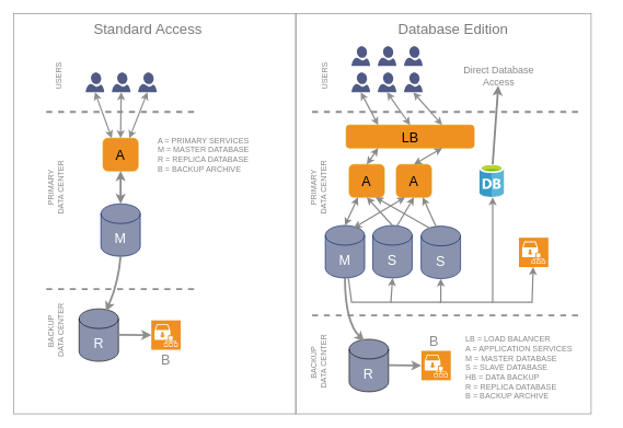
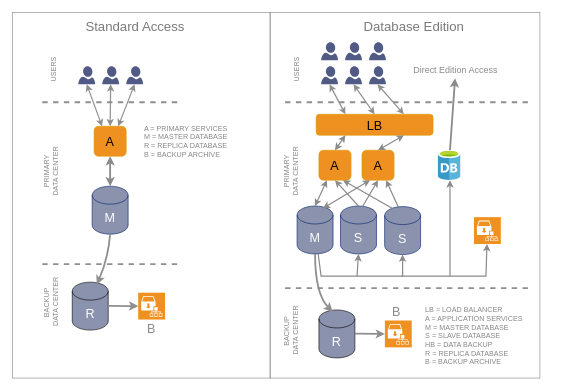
  <mxCell id="0" />
  <mxCell id="1" parent="0" />
  <mxCell id="2" value="" style="rounded=0;whiteSpace=wrap;html=1;fillColor=none;strokeColor=#828282;" vertex="1" parent="1"><mxGeometry x="20" y="20" width="430" height="610" as="geometry" /></mxCell>
  <mxCell id="3" value="" style="rounded=0;whiteSpace=wrap;html=1;fillColor=none;strokeColor=#828282;" vertex="1" parent="1"><mxGeometry x="450" y="20" width="450" height="610" as="geometry" /></mxCell>
  <mxCell id="4" value="" style="sketch=0;aspect=fixed;pointerEvents=1;shadow=0;dashed=0;html=1;strokeColor=none;labelPosition=center;verticalLabelPosition=bottom;verticalAlign=top;align=center;fillColor=#515a85;shape=mxgraph.azure.user" vertex="1" parent="1"><mxGeometry x="130" y="110" width="28.2" height="30" as="geometry" /></mxCell>
  <mxCell id="5" value="" style="sketch=0;aspect=fixed;pointerEvents=1;shadow=0;dashed=0;html=1;strokeColor=none;labelPosition=center;verticalLabelPosition=bottom;verticalAlign=top;align=center;fillColor=#515a85;shape=mxgraph.azure.user" vertex="1" parent="1"><mxGeometry x="170" y="110" width="28.2" height="30" as="geometry" /></mxCell>
  <mxCell id="6" value="" style="sketch=0;aspect=fixed;pointerEvents=1;shadow=0;dashed=0;html=1;strokeColor=none;labelPosition=center;verticalLabelPosition=bottom;verticalAlign=top;align=center;fillColor=#515a85;shape=mxgraph.azure.user" vertex="1" parent="1"><mxGeometry x="210" y="110" width="28.2" height="30" as="geometry" /></mxCell>
  <mxCell id="7" value="" style="edgeStyle=none;orthogonalLoop=1;jettySize=auto;html=1;rounded=0;endArrow=none;endFill=0;dashed=1;strokeWidth=3;strokeColor=#8F8F8F;" edge="1" parent="1"><mxGeometry width="80" relative="1" as="geometry"><mxPoint x="70" y="170" as="sourcePoint" /><mxPoint x="300" y="170" as="targetPoint" /><Array as="points" /></mxGeometry></mxCell>
  <mxCell id="8" value="&lt;font style=&quot;font-size: 21px;&quot;&gt;A&lt;/font&gt;" style="rounded=1;whiteSpace=wrap;html=1;fillColor=#ef9120;strokeColor=#d79b00;" vertex="1" parent="1"><mxGeometry x="156.4" y="210" width="53.6" height="50" as="geometry" /></mxCell>
  <mxCell id="9" value="" style="edgeStyle=none;orthogonalLoop=1;jettySize=auto;html=1;rounded=0;endArrow=none;endFill=0;dashed=1;strokeWidth=3;strokeColor=#8F8F8F;" edge="1" parent="1"><mxGeometry width="80" relative="1" as="geometry"><mxPoint x="70" y="440" as="sourcePoint" /><mxPoint x="300" y="440" as="targetPoint" /><Array as="points" /></mxGeometry></mxCell>
  <mxCell id="10" value="&lt;font style=&quot;font-size: 21px;&quot;&gt;M&lt;/font&gt;" style="shape=cylinder3;whiteSpace=wrap;html=1;boundedLbl=1;backgroundOutline=1;size=15;fillColor=#8a92ad;fontColor=#ffffff;strokeColor=#00216B;" vertex="1" parent="1"><mxGeometry x="153.2" y="310" width="60" height="80" as="geometry" /></mxCell>
  <mxCell id="11" value="&lt;font color=&quot;#ffffff&quot; style=&quot;font-size: 21px;&quot;&gt;R&lt;/font&gt;" style="shape=cylinder3;whiteSpace=wrap;html=1;boundedLbl=1;backgroundOutline=1;size=15;fillColor=#8b92ad;" vertex="1" parent="1"><mxGeometry x="120" y="470" width="60" height="80" as="geometry" /></mxCell>
  <mxCell id="12" value="" style="shadow=0;dashed=0;html=1;strokeColor=none;fillColor=#ef9020;labelPosition=center;verticalLabelPosition=bottom;verticalAlign=top;align=center;outlineConnect=0;shape=mxgraph.veeam.archive_tier;" vertex="1" parent="1"><mxGeometry x="230" y="487.6" width="44.8" height="44.8" as="geometry" /></mxCell>
  <mxCell id="13" value="" style="edgeStyle=none;orthogonalLoop=1;jettySize=auto;html=1;rounded=0;strokeWidth=3;strokeColor=#8F8F8F;" edge="1" parent="1"><mxGeometry width="80" relative="1" as="geometry"><mxPoint x="180" y="509.5" as="sourcePoint" /><mxPoint x="230" y="510" as="targetPoint" /><Array as="points" /></mxGeometry></mxCell>
  <mxCell id="14" value="" style="edgeStyle=none;orthogonalLoop=1;jettySize=auto;html=1;rounded=0;exitX=0.5;exitY=1;exitDx=0;exitDy=0;exitPerimeter=0;entryX=0.683;entryY=0.05;entryDx=0;entryDy=0;entryPerimeter=0;strokeWidth=3;curved=1;strokeColor=#8F8F8F;" edge="1" parent="1" source="10" target="11"><mxGeometry width="80" relative="1" as="geometry"><mxPoint x="550" y="590" as="sourcePoint" /><mxPoint x="630" y="590" as="targetPoint" /><Array as="points"><mxPoint x="180" y="430" /></Array></mxGeometry></mxCell>
  <mxCell id="15" value="" style="edgeStyle=none;orthogonalLoop=1;jettySize=auto;html=1;rounded=0;exitX=0.5;exitY=1;exitDx=0;exitDy=0;entryX=0.5;entryY=0;entryDx=0;entryDy=0;entryPerimeter=0;startArrow=classic;startFill=1;strokeWidth=3;strokeColor=#8A8A8A;" edge="1" parent="1" source="8" target="10"><mxGeometry width="80" relative="1" as="geometry"><mxPoint x="550" y="590" as="sourcePoint" /><mxPoint x="630" y="590" as="targetPoint" /><Array as="points" /></mxGeometry></mxCell>
  <mxCell id="16" value="USERS" style="text;strokeColor=none;align=center;fillColor=none;html=1;verticalAlign=middle;whiteSpace=wrap;rounded=0;rotation=-90;fontColor=#878787;" vertex="1" parent="1"><mxGeometry x="60" y="100" width="60" height="30" as="geometry" /></mxCell>
  <mxCell id="17" value="PRIMARY&lt;br&gt;DATA CENTER" style="text;strokeColor=none;align=center;fillColor=none;html=1;verticalAlign=middle;whiteSpace=wrap;rounded=0;rotation=-90;fontColor=#878787;" vertex="1" parent="1"><mxGeometry x="35" y="270" width="100" height="30" as="geometry" /></mxCell>
  <mxCell id="18" value="BACKUP&amp;nbsp;&lt;div&gt;DATA CENTER&lt;/div&gt;" style="text;strokeColor=none;align=center;fillColor=none;html=1;verticalAlign=middle;whiteSpace=wrap;rounded=0;rotation=-90;fontColor=#878787;" vertex="1" parent="1"><mxGeometry x="30" y="487.6" width="110" height="30" as="geometry" /></mxCell>
  <mxCell id="19" value="" style="edgeStyle=none;orthogonalLoop=1;jettySize=auto;html=1;rounded=0;exitX=0.5;exitY=1;exitDx=0;exitDy=0;exitPerimeter=0;entryX=0.25;entryY=0;entryDx=0;entryDy=0;strokeWidth=2;startArrow=classic;startFill=1;strokeColor=#8F8F8F;" edge="1" parent="1" source="4" target="8"><mxGeometry width="80" relative="1" as="geometry"><mxPoint x="550" y="580" as="sourcePoint" /><mxPoint x="630" y="580" as="targetPoint" /><Array as="points" /></mxGeometry></mxCell>
  <mxCell id="20" value="" style="edgeStyle=none;orthogonalLoop=1;jettySize=auto;html=1;rounded=0;exitX=0.5;exitY=1;exitDx=0;exitDy=0;exitPerimeter=0;entryX=0.75;entryY=0;entryDx=0;entryDy=0;strokeWidth=2;startArrow=classic;startFill=1;strokeColor=#8F8F8F;" edge="1" parent="1" source="6" target="8"><mxGeometry width="80" relative="1" as="geometry"><mxPoint x="550" y="580" as="sourcePoint" /><mxPoint x="630" y="580" as="targetPoint" /><Array as="points" /></mxGeometry></mxCell>
  <mxCell id="21" value="" style="edgeStyle=none;orthogonalLoop=1;jettySize=auto;html=1;rounded=0;exitX=0.5;exitY=1;exitDx=0;exitDy=0;exitPerimeter=0;entryX=0.5;entryY=0;entryDx=0;entryDy=0;strokeWidth=2;startArrow=classic;startFill=1;strokeColor=#8F8F8F;" edge="1" parent="1" source="5" target="8"><mxGeometry width="80" relative="1" as="geometry"><mxPoint x="620" y="423" as="sourcePoint" /><mxPoint x="700" y="423" as="targetPoint" /><Array as="points" /></mxGeometry></mxCell>
  <mxCell id="22" value="&lt;font color=&quot;#8a8a8a&quot; style=&quot;font-size: 21px;&quot;&gt;B&lt;/font&gt;" style="text;strokeColor=none;align=center;fillColor=none;html=1;verticalAlign=middle;whiteSpace=wrap;rounded=0;" vertex="1" parent="1"><mxGeometry x="222.4" y="532.4" width="60" height="30" as="geometry" /></mxCell>
  <mxCell id="23" value="A = PRIMARY SERVICES&lt;br&gt;M = MASTER DATABASE&lt;br&gt;R = REPLICA DATABASE&lt;br&gt;B = BACKUP ARCHIVE" style="text;strokeColor=none;align=left;fillColor=none;html=1;verticalAlign=middle;whiteSpace=wrap;rounded=0;fontColor=#878787;" vertex="1" parent="1"><mxGeometry x="238.2" y="210" width="170" height="50" as="geometry" /></mxCell>
  <mxCell id="24" value="" style="sketch=0;aspect=fixed;pointerEvents=1;shadow=0;dashed=0;html=1;strokeColor=none;labelPosition=center;verticalLabelPosition=bottom;verticalAlign=top;align=center;fillColor=#515a85;shape=mxgraph.azure.user" vertex="1" parent="1"><mxGeometry x="535" y="110" width="28.2" height="30" as="geometry" /></mxCell>
  <mxCell id="25" value="" style="sketch=0;aspect=fixed;pointerEvents=1;shadow=0;dashed=0;html=1;strokeColor=none;labelPosition=center;verticalLabelPosition=bottom;verticalAlign=top;align=center;fillColor=#515a85;shape=mxgraph.azure.user" vertex="1" parent="1"><mxGeometry x="575" y="110" width="28.2" height="30" as="geometry" /></mxCell>
  <mxCell id="26" value="" style="sketch=0;aspect=fixed;pointerEvents=1;shadow=0;dashed=0;html=1;strokeColor=none;labelPosition=center;verticalLabelPosition=bottom;verticalAlign=top;align=center;fillColor=#515a85;shape=mxgraph.azure.user" vertex="1" parent="1"><mxGeometry x="615" y="110" width="28.2" height="30" as="geometry" /></mxCell>
  <mxCell id="27" value="" style="edgeStyle=none;orthogonalLoop=1;jettySize=auto;html=1;rounded=0;endArrow=none;endFill=0;dashed=1;strokeWidth=3;strokeColor=#8F8F8F;" edge="1" parent="1"><mxGeometry width="80" relative="1" as="geometry"><mxPoint x="475" y="170" as="sourcePoint" /><mxPoint x="880" y="170" as="targetPoint" /><Array as="points" /></mxGeometry></mxCell>
  <mxCell id="28" value="&lt;font style=&quot;font-size: 21px;&quot;&gt;A&lt;/font&gt;" style="rounded=1;whiteSpace=wrap;html=1;fillColor=#ef9120;strokeColor=#d79b00;" vertex="1" parent="1"><mxGeometry x="531.4" y="250" width="53.6" height="50" as="geometry" /></mxCell>
  <mxCell id="29" value="" style="edgeStyle=none;orthogonalLoop=1;jettySize=auto;html=1;rounded=0;endArrow=none;endFill=0;dashed=1;strokeWidth=3;strokeColor=#8F8F8F;" edge="1" parent="1"><mxGeometry width="80" relative="1" as="geometry"><mxPoint x="475" y="480" as="sourcePoint" /><mxPoint x="880" y="480" as="targetPoint" /><Array as="points" /></mxGeometry></mxCell>
  <mxCell id="30" value="&lt;font style=&quot;font-size: 21px;&quot;&gt;M&lt;/font&gt;" style="shape=cylinder3;whiteSpace=wrap;html=1;boundedLbl=1;backgroundOutline=1;size=15;fillColor=#8a92ad;fontColor=#ffffff;strokeColor=#00216B;" vertex="1" parent="1"><mxGeometry x="495" y="343" width="60" height="80" as="geometry" /></mxCell>
  <mxCell id="31" value="&lt;font color=&quot;#ffffff&quot; style=&quot;font-size: 21px;&quot;&gt;R&lt;/font&gt;" style="shape=cylinder3;whiteSpace=wrap;html=1;boundedLbl=1;backgroundOutline=1;size=15;fillColor=#8b92ad;" vertex="1" parent="1"><mxGeometry x="531.4" y="516.4" width="60" height="80" as="geometry" /></mxCell>
  <mxCell id="32" value="" style="shadow=0;dashed=0;html=1;strokeColor=none;fillColor=#ef9020;labelPosition=center;verticalLabelPosition=bottom;verticalAlign=top;align=center;outlineConnect=0;shape=mxgraph.veeam.archive_tier;" vertex="1" parent="1"><mxGeometry x="641.4" y="534" width="44.8" height="44.8" as="geometry" /></mxCell>
  <mxCell id="33" value="" style="edgeStyle=none;orthogonalLoop=1;jettySize=auto;html=1;rounded=0;strokeWidth=3;strokeColor=#8F8F8F;" edge="1" parent="1"><mxGeometry width="80" relative="1" as="geometry"><mxPoint x="591.4" y="555.9" as="sourcePoint" /><mxPoint x="641.4" y="556.4" as="targetPoint" /><Array as="points" /></mxGeometry></mxCell>
  <mxCell id="34" value="" style="edgeStyle=none;orthogonalLoop=1;jettySize=auto;html=1;rounded=0;exitX=0.5;exitY=1;exitDx=0;exitDy=0;exitPerimeter=0;entryX=0.383;entryY=0.038;entryDx=0;entryDy=0;entryPerimeter=0;strokeWidth=3;curved=1;strokeColor=#8F8F8F;" edge="1" parent="1" source="30" target="31"><mxGeometry width="80" relative="1" as="geometry"><mxPoint x="955" y="590" as="sourcePoint" /><mxPoint x="1035" y="590" as="targetPoint" /><Array as="points"><mxPoint x="525" y="490" /></Array></mxGeometry></mxCell>
  <mxCell id="35" value="" style="edgeStyle=none;orthogonalLoop=1;jettySize=auto;html=1;rounded=0;exitX=0.25;exitY=1;exitDx=0;exitDy=0;entryX=0.5;entryY=0;entryDx=0;entryDy=0;entryPerimeter=0;startArrow=classic;startFill=1;strokeWidth=2;strokeColor=#8A8A8A;" edge="1" parent="1" source="28" target="30"><mxGeometry width="80" relative="1" as="geometry"><mxPoint x="955" y="590" as="sourcePoint" /><mxPoint x="1035" y="590" as="targetPoint" /><Array as="points" /></mxGeometry></mxCell>
  <mxCell id="36" value="USERS" style="text;strokeColor=none;align=center;fillColor=none;html=1;verticalAlign=middle;whiteSpace=wrap;rounded=0;rotation=-90;fontColor=#878787;" vertex="1" parent="1"><mxGeometry x="465" y="100" width="60" height="30" as="geometry" /></mxCell>
  <mxCell id="37" value="PRIMARY&lt;br&gt;DATA CENTER" style="text;strokeColor=none;align=center;fillColor=none;html=1;verticalAlign=middle;whiteSpace=wrap;rounded=0;rotation=-90;fontColor=#878787;" vertex="1" parent="1"><mxGeometry x="435" y="270" width="100" height="30" as="geometry" /></mxCell>
  <mxCell id="38" value="BACKUP&amp;nbsp;&lt;div&gt;DATA CENTER&lt;/div&gt;" style="text;strokeColor=none;align=center;fillColor=none;html=1;verticalAlign=middle;whiteSpace=wrap;rounded=0;rotation=-90;fontColor=#878787;" vertex="1" parent="1"><mxGeometry x="430" y="535.2" width="110" height="30" as="geometry" /></mxCell>
  <mxCell id="39" value="" style="edgeStyle=none;orthogonalLoop=1;jettySize=auto;html=1;rounded=0;exitX=0.5;exitY=1;exitDx=0;exitDy=0;exitPerimeter=0;strokeWidth=2;startArrow=classic;startFill=1;strokeColor=#8F8F8F;entryX=0.25;entryY=0;entryDx=0;entryDy=0;" edge="1" parent="1" source="24" target="47"><mxGeometry width="80" relative="1" as="geometry"><mxPoint x="955" y="580" as="sourcePoint" /><mxPoint x="555" y="190" as="targetPoint" /><Array as="points" /></mxGeometry></mxCell>
  <mxCell id="40" value="" style="edgeStyle=none;orthogonalLoop=1;jettySize=auto;html=1;rounded=0;exitX=0.5;exitY=1;exitDx=0;exitDy=0;exitPerimeter=0;strokeWidth=2;startArrow=classic;startFill=1;strokeColor=#8F8F8F;entryX=0.75;entryY=0;entryDx=0;entryDy=0;" edge="1" parent="1" source="26" target="47"><mxGeometry width="80" relative="1" as="geometry"><mxPoint x="955" y="580" as="sourcePoint" /><mxPoint x="645" y="200" as="targetPoint" /><Array as="points" /></mxGeometry></mxCell>
  <mxCell id="41" value="" style="edgeStyle=none;orthogonalLoop=1;jettySize=auto;html=1;rounded=0;exitX=0.5;exitY=1;exitDx=0;exitDy=0;exitPerimeter=0;strokeWidth=2;startArrow=classic;startFill=1;strokeColor=#8F8F8F;entryX=0.5;entryY=0;entryDx=0;entryDy=0;" edge="1" parent="1" source="25" target="47"><mxGeometry width="80" relative="1" as="geometry"><mxPoint x="1025" y="423" as="sourcePoint" /><mxPoint x="625" y="210" as="targetPoint" /><Array as="points" /></mxGeometry></mxCell>
  <mxCell id="42" value="&lt;font color=&quot;#8a8a8a&quot; style=&quot;font-size: 21px;&quot;&gt;B&lt;/font&gt;" style="text;strokeColor=none;align=center;fillColor=none;html=1;verticalAlign=middle;whiteSpace=wrap;rounded=0;" vertex="1" parent="1"><mxGeometry x="631.4" y="504" width="60" height="30" as="geometry" /></mxCell>
  <mxCell id="43" value="LB = LOAD BALANCER&lt;br&gt;A = APPLICATION SERVICES&lt;br&gt;M = MASTER DATABASE&lt;br&gt;S = SLAVE DATABASE&lt;br&gt;HB = DATA BACKUP&lt;br&gt;R = REPLICA DATABASE&lt;br&gt;B = BACKUP ARCHIVE" style="text;strokeColor=none;align=left;fillColor=none;html=1;verticalAlign=middle;whiteSpace=wrap;rounded=0;fontColor=#878787;" vertex="1" parent="1"><mxGeometry x="707" y="504" width="220" height="112.4" as="geometry" /></mxCell>
  <mxCell id="44" value="" style="sketch=0;aspect=fixed;pointerEvents=1;shadow=0;dashed=0;html=1;strokeColor=none;labelPosition=center;verticalLabelPosition=bottom;verticalAlign=top;align=center;fillColor=#515a85;shape=mxgraph.azure.user" vertex="1" parent="1"><mxGeometry x="535" y="70" width="28.2" height="30" as="geometry" /></mxCell>
  <mxCell id="45" value="" style="sketch=0;aspect=fixed;pointerEvents=1;shadow=0;dashed=0;html=1;strokeColor=none;labelPosition=center;verticalLabelPosition=bottom;verticalAlign=top;align=center;fillColor=#515a85;shape=mxgraph.azure.user" vertex="1" parent="1"><mxGeometry x="575" y="70" width="28.2" height="30" as="geometry" /></mxCell>
  <mxCell id="46" value="" style="sketch=0;aspect=fixed;pointerEvents=1;shadow=0;dashed=0;html=1;strokeColor=none;labelPosition=center;verticalLabelPosition=bottom;verticalAlign=top;align=center;fillColor=#515a85;shape=mxgraph.azure.user" vertex="1" parent="1"><mxGeometry x="615" y="70" width="28.2" height="30" as="geometry" /></mxCell>
  <mxCell id="47" value="&lt;font style=&quot;font-size: 21px;&quot;&gt;LB&lt;/font&gt;" style="rounded=1;whiteSpace=wrap;html=1;fillColor=#ef9120;strokeColor=#d79b00;" vertex="1" parent="1"><mxGeometry x="526.8" y="190" width="195" height="35" as="geometry" /></mxCell>
  <mxCell id="48" value="&lt;font style=&quot;font-size: 21px;&quot;&gt;A&lt;/font&gt;" style="rounded=1;whiteSpace=wrap;html=1;fillColor=#ef9120;strokeColor=#d79b00;" vertex="1" parent="1"><mxGeometry x="603.2" y="250" width="53.6" height="50" as="geometry" /></mxCell>
  <mxCell id="49" value="&lt;font style=&quot;font-size: 21px;&quot;&gt;S&lt;/font&gt;" style="shape=cylinder3;whiteSpace=wrap;html=1;boundedLbl=1;backgroundOutline=1;size=15;fillColor=#8a92ad;fontColor=#ffffff;strokeColor=#00216B;" vertex="1" parent="1"><mxGeometry x="567.4" y="343" width="60" height="80" as="geometry" /></mxCell>
  <mxCell id="50" value="&lt;font style=&quot;font-size: 21px;&quot;&gt;S&lt;/font&gt;" style="shape=cylinder3;whiteSpace=wrap;html=1;boundedLbl=1;backgroundOutline=1;size=15;fillColor=#8a92ad;fontColor=#ffffff;strokeColor=#00216B;" vertex="1" parent="1"><mxGeometry x="641" y="344" width="60" height="80" as="geometry" /></mxCell>
  <mxCell id="51" value="" style="edgeStyle=none;orthogonalLoop=1;jettySize=auto;html=1;rounded=0;entryX=0.5;entryY=1;entryDx=0;entryDy=0;startArrow=none;startFill=0;strokeWidth=2;strokeColor=#8A8A8A;exitX=0.5;exitY=0;exitDx=0;exitDy=0;exitPerimeter=0;" edge="1" parent="1" source="49" target="28"><mxGeometry width="80" relative="1" as="geometry"><mxPoint x="595" y="340" as="sourcePoint" /><mxPoint x="802" y="253" as="targetPoint" /><Array as="points" /></mxGeometry></mxCell>
  <mxCell id="52" value="" style="edgeStyle=none;orthogonalLoop=1;jettySize=auto;html=1;rounded=0;exitX=0.75;exitY=1;exitDx=0;exitDy=0;entryX=0.233;entryY=0.044;entryDx=0;entryDy=0;entryPerimeter=0;startArrow=classic;startFill=1;strokeWidth=2;strokeColor=#8A8A8A;endArrow=none;endFill=0;" edge="1" parent="1" source="28" target="50"><mxGeometry width="80" relative="1" as="geometry"><mxPoint x="755" y="290" as="sourcePoint" /><mxPoint x="722" y="333" as="targetPoint" /><Array as="points" /></mxGeometry></mxCell>
  <mxCell id="53" value="" style="edgeStyle=none;orthogonalLoop=1;jettySize=auto;html=1;rounded=0;exitX=0.75;exitY=1;exitDx=0;exitDy=0;startArrow=classic;startFill=1;strokeWidth=2;strokeColor=#8A8A8A;entryX=0.383;entryY=0.013;entryDx=0;entryDy=0;entryPerimeter=0;endArrow=none;endFill=0;" edge="1" parent="1" source="48" target="50"><mxGeometry width="80" relative="1" as="geometry"><mxPoint x="845" y="270" as="sourcePoint" /><mxPoint x="675" y="340" as="targetPoint" /><Array as="points" /></mxGeometry></mxCell>
  <mxCell id="54" value="" style="edgeStyle=none;orthogonalLoop=1;jettySize=auto;html=1;rounded=0;exitX=0.5;exitY=1;exitDx=0;exitDy=0;entryX=0.618;entryY=0.006;entryDx=0;entryDy=0;entryPerimeter=0;startArrow=classic;startFill=1;strokeWidth=2;strokeColor=#8A8A8A;endArrow=none;endFill=0;" edge="1" parent="1" source="48" target="49"><mxGeometry width="80" relative="1" as="geometry"><mxPoint x="755" y="290" as="sourcePoint" /><mxPoint x="854" y="334" as="targetPoint" /><Array as="points" /></mxGeometry></mxCell>
  <mxCell id="55" value="" style="edgeStyle=none;orthogonalLoop=1;jettySize=auto;html=1;rounded=0;exitX=0.25;exitY=1;exitDx=0;exitDy=0;entryX=0.717;entryY=0.05;entryDx=0;entryDy=0;entryPerimeter=0;startArrow=classic;startFill=1;strokeWidth=2;strokeColor=#8A8A8A;" edge="1" parent="1" source="48" target="30"><mxGeometry width="80" relative="1" as="geometry"><mxPoint x="755" y="310" as="sourcePoint" /><mxPoint x="854" y="354" as="targetPoint" /><Array as="points" /></mxGeometry></mxCell>
  <mxCell id="56" value="" style="edgeStyle=none;orthogonalLoop=1;jettySize=auto;html=1;rounded=0;exitX=0.5;exitY=1;exitDx=0;exitDy=0;startArrow=classic;startFill=1;strokeWidth=2;strokeColor=#8A8A8A;exitPerimeter=0;endArrow=none;endFill=0;" edge="1" parent="1" source="49" target="30"><mxGeometry width="80" relative="1" as="geometry"><mxPoint x="795" y="460" as="sourcePoint" /><mxPoint x="525" y="460" as="targetPoint" /><Array as="points"><mxPoint x="595" y="460" /><mxPoint x="535" y="460" /></Array></mxGeometry></mxCell>
  <mxCell id="57" value="" style="edgeStyle=none;orthogonalLoop=1;jettySize=auto;html=1;rounded=0;exitX=0.75;exitY=1;exitDx=0;exitDy=0;entryX=0.5;entryY=1;entryDx=0;entryDy=0;entryPerimeter=0;startArrow=none;startFill=0;strokeWidth=2;strokeColor=#8A8A8A;endArrow=classic;endFill=1;" edge="1" parent="1" target="50"><mxGeometry width="80" relative="1" as="geometry"><mxPoint x="595" y="460" as="sourcePoint" /><mxPoint x="694" y="504" as="targetPoint" /><Array as="points"><mxPoint x="671" y="460" /></Array></mxGeometry></mxCell>
  <mxCell id="58" value="" style="shadow=0;dashed=0;html=1;strokeColor=none;fillColor=#ef9020;labelPosition=center;verticalLabelPosition=bottom;verticalAlign=top;align=center;outlineConnect=0;shape=mxgraph.veeam.archive_tier;" vertex="1" parent="1"><mxGeometry x="790" y="361.6" width="44.8" height="44.8" as="geometry" /></mxCell>
  <mxCell id="59" value="" style="edgeStyle=none;orthogonalLoop=1;jettySize=auto;html=1;rounded=0;exitX=0.75;exitY=1;exitDx=0;exitDy=0;startArrow=none;startFill=0;strokeWidth=2;strokeColor=#8A8A8A;endArrow=classic;endFill=1;" edge="1" parent="1" target="58"><mxGeometry width="80" relative="1" as="geometry"><mxPoint x="669" y="460" as="sourcePoint" /><mxPoint x="745" y="424" as="targetPoint" /><Array as="points"><mxPoint x="810" y="460" /></Array></mxGeometry></mxCell>
  <mxCell id="60" value="" style="edgeStyle=none;orthogonalLoop=1;jettySize=auto;html=1;rounded=0;startArrow=none;startFill=0;strokeWidth=2;strokeColor=#8A8A8A;endArrow=classic;endFill=1;entryX=0.5;entryY=1;entryDx=0;entryDy=0;entryPerimeter=0;" edge="1" parent="1"><mxGeometry width="80" relative="1" as="geometry"><mxPoint x="750" y="460" as="sourcePoint" /><mxPoint x="750" y="300" as="targetPoint" /><Array as="points" /></mxGeometry></mxCell>
  <mxCell id="61" value="" style="image;sketch=0;aspect=fixed;html=1;points=[];align=center;fontSize=12;image=img/lib/mscae/Database_General.svg;" vertex="1" parent="1"><mxGeometry x="730" y="250" width="38" height="50" as="geometry" /></mxCell>
  <mxCell id="62" value="" style="endArrow=classic;startArrow=none;html=1;rounded=0;strokeWidth=3;strokeColor=#8A8A8A;startFill=0;exitX=0.526;exitY=0;exitDx=0;exitDy=0;exitPerimeter=0;" edge="1" parent="1" source="61"><mxGeometry width="50" height="50" relative="1" as="geometry"><mxPoint x="758.5" y="190" as="sourcePoint" /><mxPoint x="758.5" y="130" as="targetPoint" /></mxGeometry></mxCell>
- <mxCell id="63" value="&lt;font color=&quot;#8a8a8a&quot; style=&quot;font-size: 15px;&quot;&gt;Direct Database Access&lt;/font&gt;" style="text;strokeColor=none;align=center;fillColor=none;html=1;verticalAlign=middle;whiteSpace=wrap;rounded=0;" vertex="1" parent="1"><mxGeometry x="678.5" y="100" width="161" height="30" as="geometry" /></mxCell>
+ <mxCell id="63" value="&lt;font color=&quot;#8a8a8a&quot; style=&quot;font-size: 15px;&quot;&gt;Direct Edition Access&lt;/font&gt;" style="text;strokeColor=none;align=center;fillColor=none;html=1;verticalAlign=middle;whiteSpace=wrap;rounded=0;" vertex="1" parent="1"><mxGeometry x="678.5" y="100" width="161" height="30" as="geometry" /></mxCell>
  <mxCell id="64" value="Standard Access" style="text;strokeColor=none;align=center;fillColor=none;html=1;verticalAlign=middle;whiteSpace=wrap;rounded=0;fontSize=22;fontColor=#7A7A7A;" vertex="1" parent="1"><mxGeometry x="120" y="30" width="210" height="30" as="geometry" /></mxCell>
  <mxCell id="65" value="Database Edition" style="text;strokeColor=none;align=center;fillColor=none;html=1;verticalAlign=middle;whiteSpace=wrap;rounded=0;fontSize=22;fontColor=#7A7A7A;" vertex="1" parent="1"><mxGeometry x="585" y="30" width="210" height="30" as="geometry" /></mxCell>
  <mxCell id="66" value="" style="edgeStyle=none;orthogonalLoop=1;jettySize=auto;html=1;rounded=0;entryX=0.25;entryY=1;entryDx=0;entryDy=0;startArrow=classic;startFill=1;strokeWidth=2;strokeColor=#8A8A8A;exitX=0.5;exitY=0;exitDx=0;exitDy=0;" edge="1" parent="1" source="28" target="47"><mxGeometry width="80" relative="1" as="geometry"><mxPoint x="1030" y="230" as="sourcePoint" /><mxPoint x="960" y="233" as="targetPoint" /><Array as="points" /></mxGeometry></mxCell>
  <mxCell id="67" value="" style="edgeStyle=none;orthogonalLoop=1;jettySize=auto;html=1;rounded=0;startArrow=classic;startFill=1;strokeWidth=2;strokeColor=#8A8A8A;exitX=0.5;exitY=0;exitDx=0;exitDy=0;entryX=0.75;entryY=1;entryDx=0;entryDy=0;" edge="1" parent="1" source="48" target="47"><mxGeometry width="80" relative="1" as="geometry"><mxPoint x="900" y="210" as="sourcePoint" /><mxPoint x="900" y="180" as="targetPoint" /><Array as="points" /></mxGeometry></mxCell>
